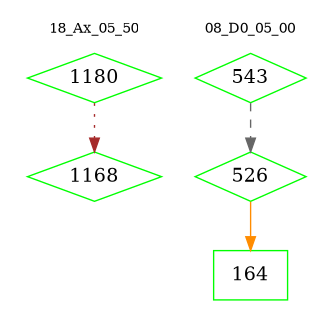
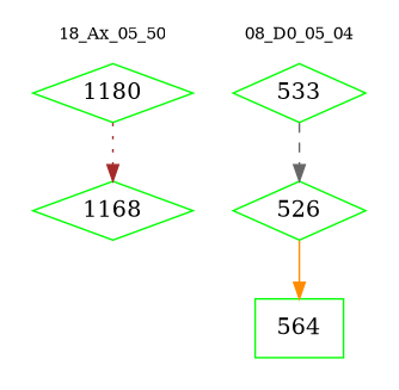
  digraph {
    node [color=green shape=diamond]
    n1 [label=1180]
    n2 [label=1168]
-   n3 [label=543]
+   n3 [label=533]
    n4 [label=526]
-   n5 [label=164 shape=box]
+   n5 [label=564 shape=box]
    subgraph cluster_1 {
      color=white
      fontsize=10
      label="18_Ax_05_50"
      n1
      n2
    }
    subgraph cluster_2 {
      color=white
      fontsize=10
-     label="08_D0_05_00"
+     label="08_D0_05_04"
      n3
      n4
      n5
    }
    n1 -> n2 [color=brown style=dotted]
    n3 -> n4 [color=gray40 style=dashed]
    n4 -> n5 [color=darkorange style=solid]
  }
